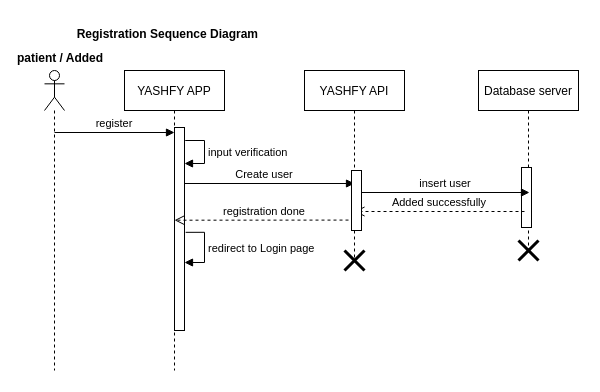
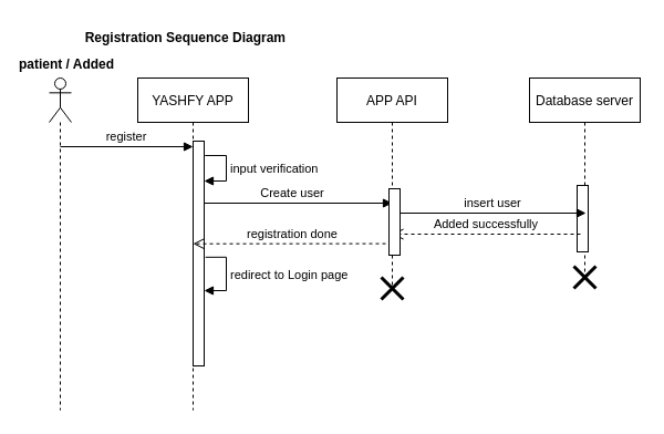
  <mxCell id="0" />
  <mxCell id="1" parent="0" />
  <mxCell id="2" value="YASHFY APP" style="shape=umlLifeline;perimeter=lifelinePerimeter;container=1;collapsible=0;recursiveResize=0;rounded=0;shadow=0;strokeWidth=1;" parent="1" vertex="1"><mxGeometry x="124" y="70" width="100" height="300" as="geometry" /></mxCell>
  <mxCell id="3" value="Create user" style="verticalAlign=bottom;endArrow=block;shadow=0;strokeWidth=1;" parent="2" edge="1"><mxGeometry relative="1" as="geometry"><mxPoint x="50" y="113" as="sourcePoint" /><mxPoint x="230" y="113" as="targetPoint" /></mxGeometry></mxCell>
  <mxCell id="4" value="" style="html=1;points=[];perimeter=orthogonalPerimeter;" parent="2" vertex="1"><mxGeometry x="50" y="57" width="10" height="203" as="geometry" /></mxCell>
  <mxCell id="5" value="input verification" style="edgeStyle=orthogonalEdgeStyle;html=1;align=left;spacingLeft=2;endArrow=block;rounded=0;entryX=1;entryY=0;" parent="2" edge="1"><mxGeometry relative="1" as="geometry"><mxPoint x="60" y="70" as="sourcePoint" /><Array as="points"><mxPoint x="61" y="70" /><mxPoint x="80" y="70" /><mxPoint x="80" y="93" /></Array><mxPoint x="60" y="93" as="targetPoint" /></mxGeometry></mxCell>
  <mxCell id="6" value="redirect to Login page" style="edgeStyle=orthogonalEdgeStyle;html=1;align=left;spacingLeft=2;endArrow=block;rounded=0;entryX=1;entryY=0;exitX=1.117;exitY=0.096;exitDx=0;exitDy=0;exitPerimeter=0;" parent="2" edge="1"><mxGeometry relative="1" as="geometry"><mxPoint x="61.17" y="161.84" as="sourcePoint" /><Array as="points"><mxPoint x="80" y="162" /><mxPoint x="80" y="192" /></Array><mxPoint x="60" y="192" as="targetPoint" /></mxGeometry></mxCell>
- <mxCell id="7" value="YASHFY API" style="shape=umlLifeline;perimeter=lifelinePerimeter;container=1;collapsible=0;recursiveResize=0;rounded=0;shadow=0;strokeWidth=1;" parent="1" vertex="1"><mxGeometry x="304" y="70" width="100" height="190" as="geometry" /></mxCell>
+ <mxCell id="7" value="APP API" style="shape=umlLifeline;perimeter=lifelinePerimeter;container=1;collapsible=0;recursiveResize=0;rounded=0;shadow=0;strokeWidth=1;" parent="1" vertex="1"><mxGeometry x="304" y="70" width="100" height="190" as="geometry" /></mxCell>
  <mxCell id="8" value="" style="shape=umlLifeline;participant=umlActor;perimeter=lifelinePerimeter;whiteSpace=wrap;html=1;container=1;collapsible=0;recursiveResize=0;verticalAlign=top;spacingTop=36;outlineConnect=0;" parent="1" vertex="1"><mxGeometry x="44" y="70" width="20" height="300" as="geometry" /></mxCell>
  <mxCell id="9" value="register" style="verticalAlign=bottom;endArrow=block;shadow=0;strokeWidth=1;" parent="1" edge="1"><mxGeometry relative="1" as="geometry"><mxPoint x="54" y="132" as="sourcePoint" /><mxPoint x="174" y="132" as="targetPoint" /></mxGeometry></mxCell>
  <mxCell id="10" value="Database server" style="shape=umlLifeline;perimeter=lifelinePerimeter;container=1;collapsible=0;recursiveResize=0;rounded=0;shadow=0;strokeWidth=1;" parent="1" vertex="1"><mxGeometry x="478" y="70" width="100" height="180" as="geometry" /></mxCell>
  <mxCell id="11" value="" style="html=1;points=[];perimeter=orthogonalPerimeter;" parent="10" vertex="1"><mxGeometry x="43" y="97" width="10" height="60" as="geometry" /></mxCell>
  <mxCell id="12" value="insert user" style="verticalAlign=bottom;endArrow=block;entryX=0;entryY=0;shadow=0;strokeWidth=1;startArrow=none;" parent="1" edge="1"><mxGeometry relative="1" as="geometry"><mxPoint x="361" y="192" as="sourcePoint" /><mxPoint x="529" y="192" as="targetPoint" /></mxGeometry></mxCell>
  <mxCell id="13" value="Added successfully" style="verticalAlign=bottom;endArrow=open;dashed=1;endSize=8;exitX=0;exitY=0.95;shadow=0;strokeWidth=1;" parent="1" edge="1"><mxGeometry relative="1" as="geometry"><mxPoint x="354" y="211" as="targetPoint" /><mxPoint x="524" y="211" as="sourcePoint" /></mxGeometry></mxCell>
  <mxCell id="14" value="registration done" style="verticalAlign=bottom;endArrow=open;dashed=1;endSize=8;exitX=0;exitY=0.95;shadow=0;strokeWidth=1;entryX=0.5;entryY=0.499;entryDx=0;entryDy=0;entryPerimeter=0;" parent="1" edge="1"><mxGeometry relative="1" as="geometry"><mxPoint x="174" y="219.7" as="targetPoint" /><mxPoint x="354" y="219.58" as="sourcePoint" /></mxGeometry></mxCell>
  <mxCell id="15" value="" style="html=1;points=[];perimeter=orthogonalPerimeter;" parent="1" vertex="1"><mxGeometry x="351" y="170" width="10" height="60" as="geometry" /></mxCell>
  <mxCell id="16" value="" style="shape=umlDestroy;whiteSpace=wrap;html=1;strokeWidth=3;" parent="1" vertex="1"><mxGeometry x="518" y="240" width="20" height="20" as="geometry" /></mxCell>
  <mxCell id="17" value="" style="shape=umlDestroy;whiteSpace=wrap;html=1;strokeWidth=3;" parent="1" vertex="1"><mxGeometry x="344" y="250" width="20" height="20" as="geometry" /></mxCell>
  <mxCell id="18" value="Registration Sequence Diagram " style="text;align=center;fontStyle=1;verticalAlign=middle;spacingLeft=3;spacingRight=3;strokeColor=none;rotatable=0;points=[[0,0.5],[1,0.5]];portConstraint=eastwest;" parent="1" vertex="1"><mxGeometry x="129" y="20" width="80" height="26" as="geometry" /></mxCell>
  <mxCell id="19" value="patient / Added" style="text;align=center;fontStyle=1;verticalAlign=middle;spacingLeft=3;spacingRight=3;strokeColor=none;rotatable=0;points=[[0,0.5],[1,0.5]];portConstraint=eastwest;" parent="1" vertex="1"><mxGeometry x="20" y="44" width="80" height="26" as="geometry" /></mxCell>
